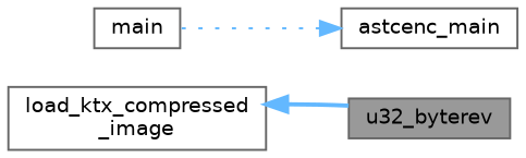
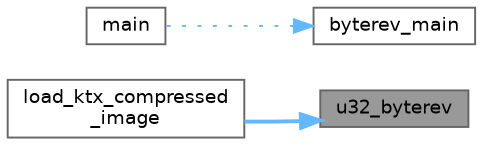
  digraph {
    rankdir=RL
    node [color=grey40 fillcolor=white fontname=Helvetica fontsize=10 shape=box style=filled]
    edge [color=steelblue1 dir=back fontname=Helvetica fontsize=10 labelfontname=Helvetica labelfontsize=10]
    n1 [color=gray40 fillcolor=grey60 fontcolor=black height=0.2 label=u32_byterev width=0.4]
    n2 [height=0.2 label="load_ktx_compressed\l_image" width=0.4]
-   n3 [height=0.2 label=astcenc_main width=0.4]
+   n3 [height=0.2 label=byterev_main width=0.4]
    n4 [height=0.2 label=main width=0.4]
-   n2 -> n1 [style=bold]
+   n1 -> n2 [style=bold]
    n3 -> n4 [style=dotted]
  }
